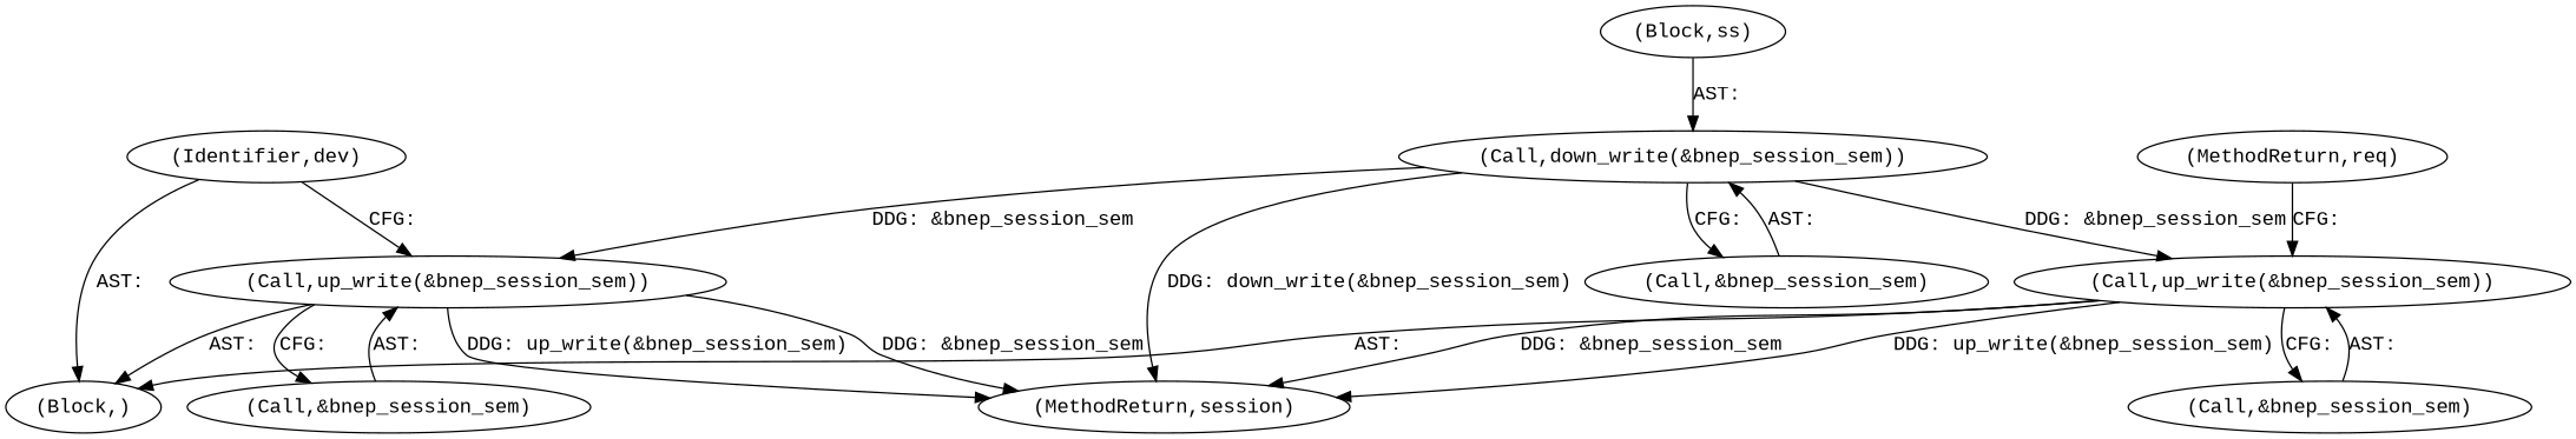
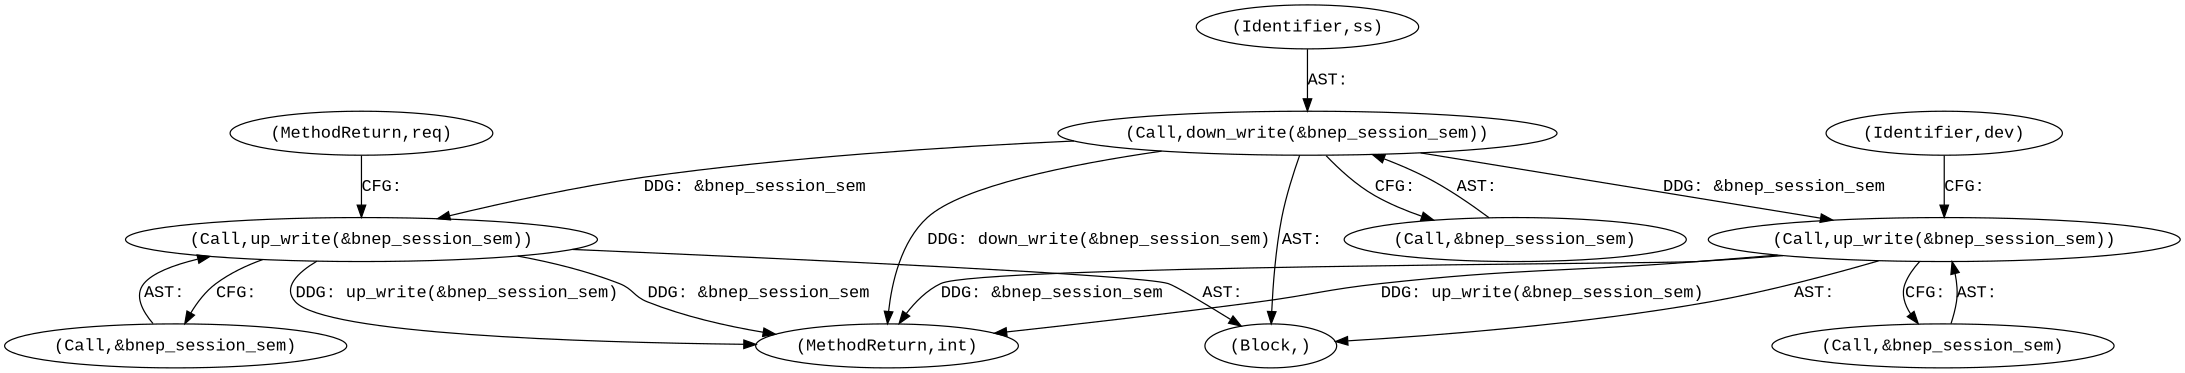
  digraph {
    fontname="Liberation Mono"
    node [fontname="Liberation Mono"]
    edge [fontname="Liberation Mono"]
    n1 [label="(Call,down_write(&bnep_session_sem))"]
    n2 [label="(Call,up_write(&bnep_session_sem))"]
    n3 [label="(Call,up_write(&bnep_session_sem))"]
    n4 [label="(Call,&bnep_session_sem)"]
    n5 [label="(Block,)"]
-   n6 [label="(MethodReturn,session)"]
+   n6 [label="(MethodReturn,int)"]
    n7 [label="(Call,&bnep_session_sem)"]
    n8 [label="(Call,&bnep_session_sem)"]
    n9 [label="(MethodReturn,req)"]
    n10 [label="(Identifier,dev)"]
-   n11 [label="(Block,ss)"]
+   n11 [label="(Identifier,ss)"]
    n1 -> n2 [label="DDG: &bnep_session_sem"]
    n1 -> n3 [label="DDG: &bnep_session_sem"]
    n1 -> n4 [label="CFG: "]
-   n10 -> n5 [label="AST: "]
+   n1 -> n5 [label="AST: "]
    n1 -> n6 [label="DDG: down_write(&bnep_session_sem)"]
    n2 -> n5 [label="AST: "]
    n2 -> n6 [label="DDG: up_write(&bnep_session_sem)"]
    n2 -> n6 [label="DDG: &bnep_session_sem"]
    n2 -> n7 [label="CFG: "]
    n3 -> n5 [label="AST: "]
    n3 -> n6 [label="DDG: up_write(&bnep_session_sem)"]
    n3 -> n6 [label="DDG: &bnep_session_sem"]
    n3 -> n8 [label="CFG: "]
    n4 -> n1 [label="AST: "]
    n7 -> n2 [label="AST: "]
    n8 -> n3 [label="AST: "]
    n9 -> n2 [label="CFG: "]
    n10 -> n3 [label="CFG: "]
    n11 -> n1 [label="AST: "]
  }
